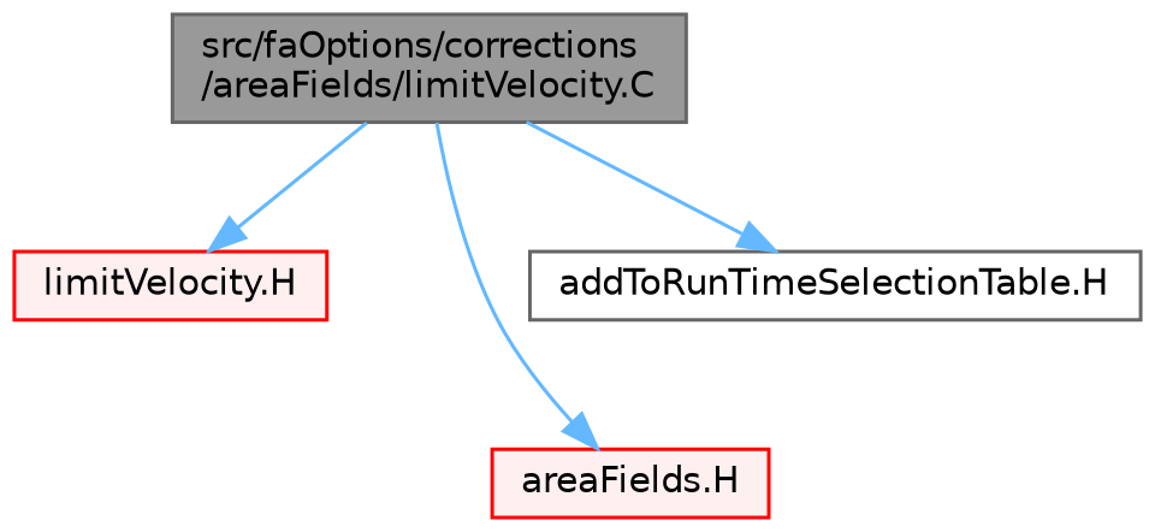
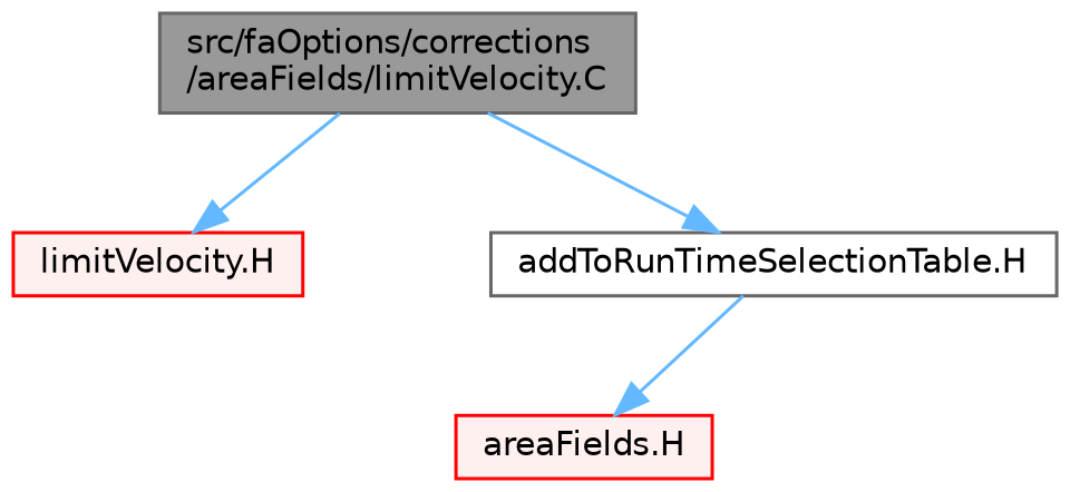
  digraph {
    node [color=red fillcolor="#FFF0F0" fontname=Helvetica fontsize=10 shape=box style=filled]
    edge [color=steelblue1 fontname=Helvetica fontsize=10 labelfontname=Helvetica labelfontsize=10 style=solid]
    n1 [color=gray40 fillcolor=grey60 fontcolor=black height=0.2 label="src/faOptions/corrections\l/areaFields/limitVelocity.C" width=0.4]
    n2 [height=0.2 label="limitVelocity.H" width=0.4]
    n3 [height=0.2 label="areaFields.H" width=0.4]
    n4 [color=grey40 fillcolor=white height=0.2 label="addToRunTimeSelectionTable.H" width=0.4]
    n1 -> n2
-   n1 -> n3
+   n4 -> n3
    n1 -> n4
  }
